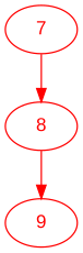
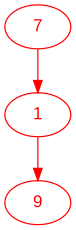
  digraph {
    fontname="Liberation Sans"
    node [color=red fontcolor=red fontname="Liberation Sans"]
    edge [color=red fontname="Liberation Sans"]
-   1 [label=8]
+   1
    9
    7
    1 -> 9
    7 -> 1
  }
